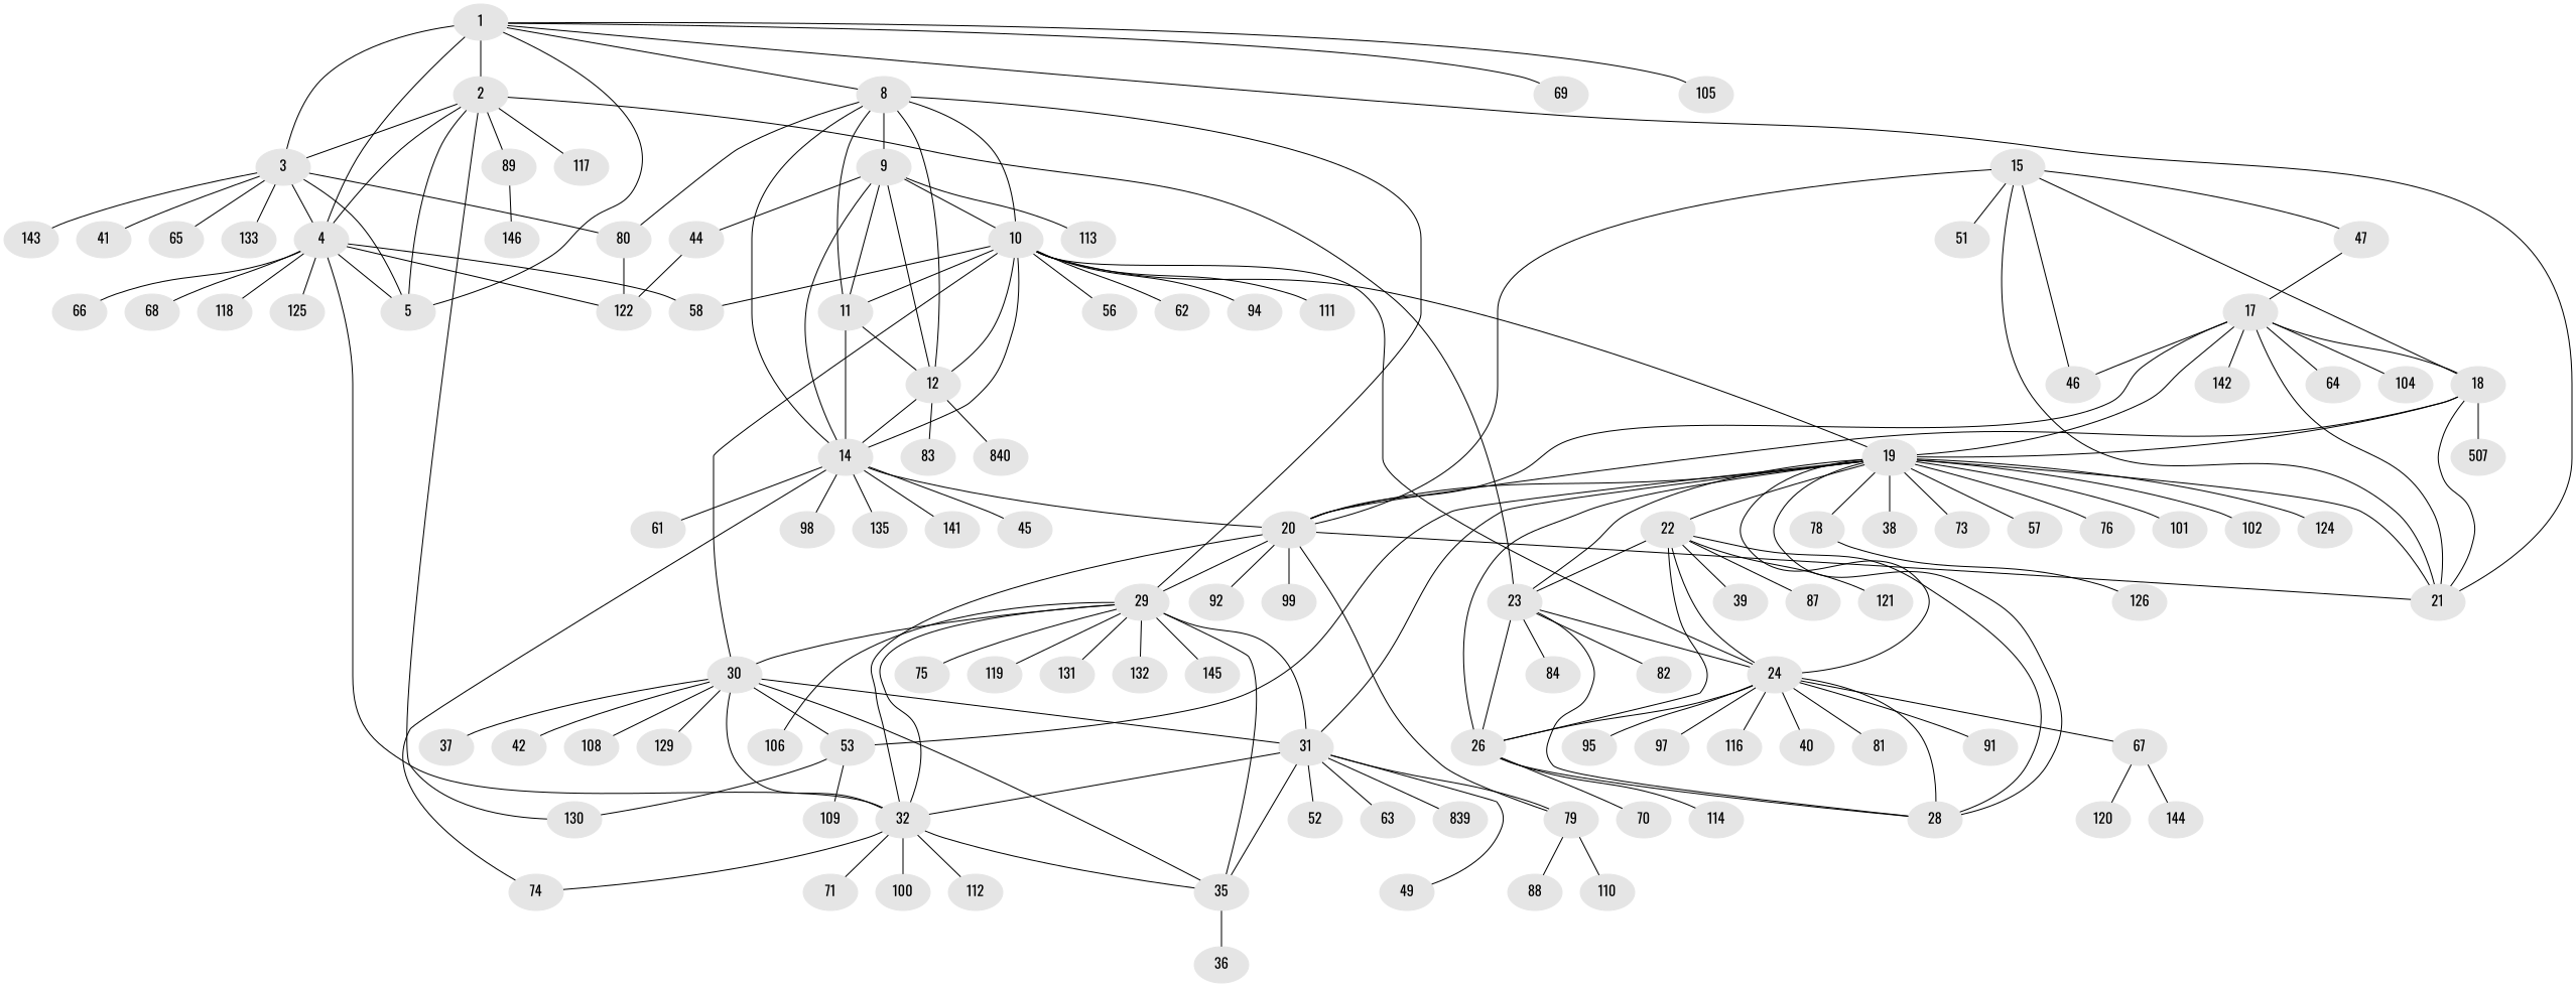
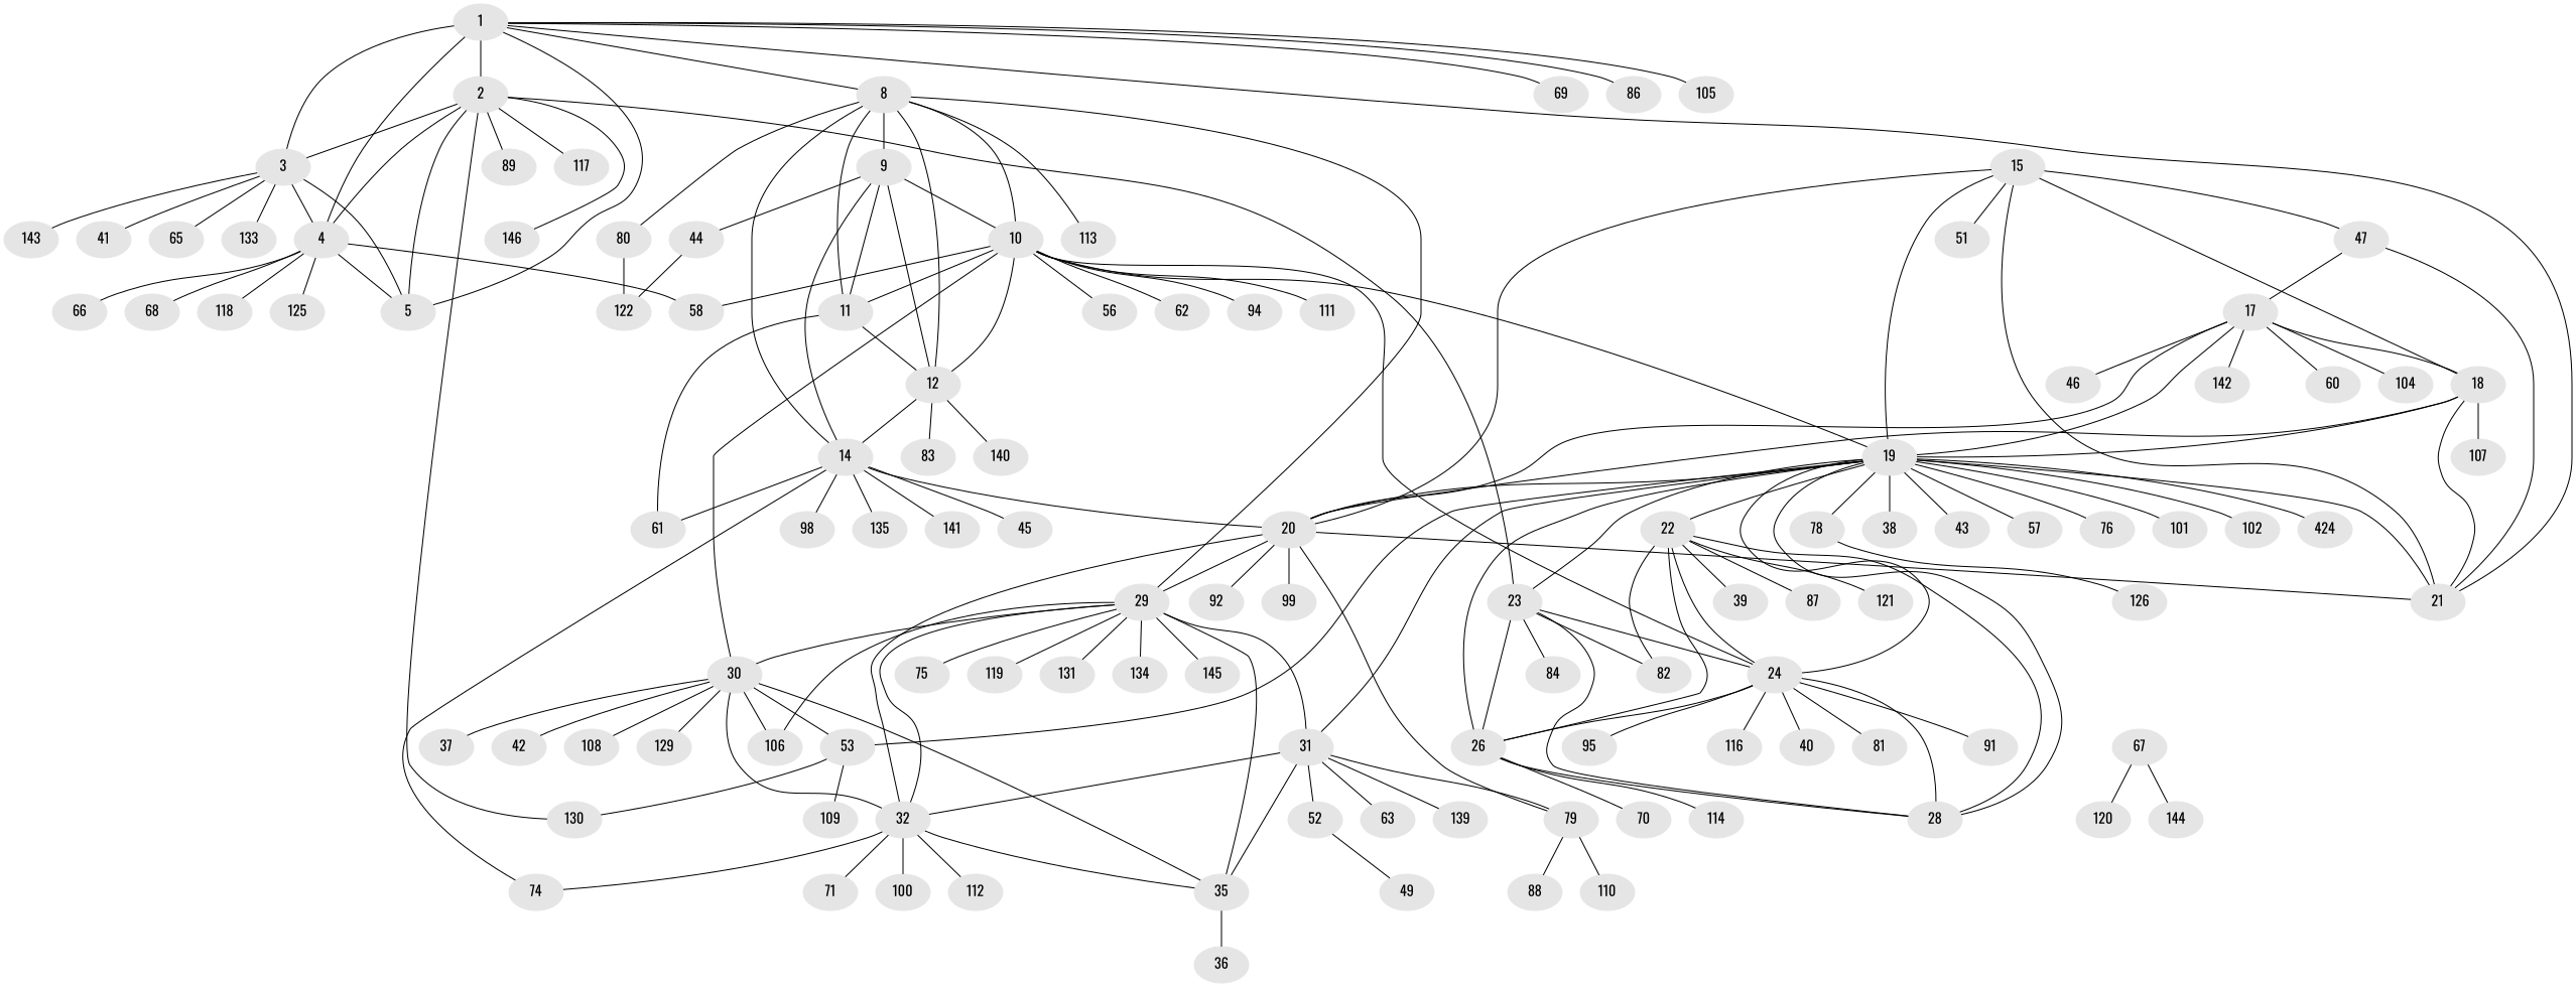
  graph {
    fontname=Oswald
    node [color=gray90 fontname=Oswald style=filled]
    edge [fontname=Oswald]
    1 [super="+6"]
    2 [super="+7"]
    3 [super="+59"]
    4 [super="+123"]
    5
    8 [super="+13"]
    21 [super="+138"]
    69
+   86
    105
    23 [super="+137"]
    89
    117
    130
    146
    41 [super="+55"]
    65
    80
    133
    143
    32 [super="+48"]
    58
    66
    68
    118
    122 [super="+136"]
    125
    9
    10 [super="+103"]
    11 [super="+90"]
    12 [super="+134"]
    14 [super="+73"]
    29 [super="+34"]
    113 [super="+128"]
    24 [super="+25"]
    26
    28
    82
    84
    74
    35
    71
    100
    112
    44
    19 [super="+27"]
    30 [super="+85"]
    56
    62
    94
    111
    83
-   140 [label=840]
+   140
    20 [super="+72"]
    45
    61
    98
    135
    141
    31 [super="+33"]
    75
    106
    119
    131
-   132
+   132 [label=134]
    145
    22 [super="+60"]
    38
-   43 [label=73]
+   43
    53 [super="+93"]
    57
    76
    78 [super="+115"]
    101
    102
-   124
+   124 [label=424]
    40
    67 [super="+77"]
    81
    91
    95
-   97
    116
    37
    42
    108
    129
    79
    92
    99
    15 [super="+16"]
    18 [super="+127"]
    47
    51
    17 [super="+50"]
    46
-   64
+   64 [label=60]
    104
    142
-   107 [label=507]
+   107
    39
    87
    121
    70
    114
    49
    52
    63
-   139 [label=839]
+   139
    109
    126
    88
    110
    120
    144
    36
    1 -- 2 [weight=4]
    1 -- 3 [weight=2]
    1 -- 4 [weight=2]
    1 -- 5 [weight=2]
    1 -- 8
    1 -- 21
    1 -- 69
+   1 -- 86
    1 -- 105
    2 -- 3 [weight=2]
    2 -- 4 [weight=2]
    2 -- 5 [weight=2]
    2 -- 23
    2 -- 89
    2 -- 117
    2 -- 130
-   89 -- 146
+   2 -- 146
    3 -- 4
    3 -- 5
    3 -- 41
    3 -- 65
-   3 -- 80
    3 -- 133
    3 -- 143
    4 -- 5
-   4 -- 32
    4 -- 58
    4 -- 66
    4 -- 68
    4 -- 118
-   4 -- 122
    4 -- 125
    8 -- 80
    8 -- 9 [weight=2]
    8 -- 10 [weight=2]
    8 -- 11 [weight=2]
    8 -- 12 [weight=2]
    8 -- 14 [weight=2]
    8 -- 29
-   9 -- 113
+   8 -- 113
    23 -- 24 [weight=2]
    23 -- 26
    23 -- 28
    23 -- 82
    23 -- 84
    80 -- 122
    32 -- 74
    32 -- 35
    32 -- 71
    32 -- 100
    32 -- 112
    9 -- 10
    9 -- 11
    9 -- 12
    9 -- 14
    9 -- 44
    10 -- 58
    10 -- 11
    10 -- 12
-   10 -- 14
    10 -- 24
    10 -- 19
    10 -- 30
    10 -- 56
    10 -- 62
    10 -- 94
    10 -- 111
    11 -- 12
-   11 -- 14
+   11 -- 61
    12 -- 14
    12 -- 83
    12 -- 140
    14 -- 74
    14 -- 20
    14 -- 45
    14 -- 61
    14 -- 98
    14 -- 135
    14 -- 141
    29 -- 32 [weight=2]
    29 -- 35 [weight=2]
    29 -- 30 [weight=2]
    29 -- 31 [weight=4]
    29 -- 75
    29 -- 106
    29 -- 119
    29 -- 131
    29 -- 132
    29 -- 145
    24 -- 26 [weight=2]
    24 -- 28 [weight=2]
    24 -- 40
-   24 -- 67
    24 -- 81
    24 -- 91
    24 -- 95
-   24 -- 97
    24 -- 116
    26 -- 28
    26 -- 70
    26 -- 114
    35 -- 36
    44 -- 122
    19 -- 21
    19 -- 23
    19 -- 24 [weight=2]
    19 -- 26
    19 -- 28
    19 -- 20
    19 -- 31
    19 -- 22
    19 -- 38
    19 -- 43
    19 -- 53
    19 -- 57
    19 -- 76
    19 -- 78
    19 -- 101
    19 -- 102
    19 -- 124
    30 -- 32
    30 -- 35
-   30 -- 31 [weight=2]
+   30 -- 106 [weight=2]
    30 -- 53
    30 -- 37
    30 -- 42
    30 -- 108
    30 -- 129
    20 -- 21
    20 -- 32
    20 -- 29
    20 -- 79
    20 -- 92
    20 -- 99
    31 -- 32 [weight=2]
    31 -- 35 [weight=2]
    31 -- 79
-   31 -- 49
+   52 -- 49
    31 -- 52
    31 -- 63
    31 -- 139
-   22 -- 23
+   22 -- 82
    22 -- 24 [weight=2]
    22 -- 26
    22 -- 28
    22 -- 39
    22 -- 87
    22 -- 121
    53 -- 130
    53 -- 109
    78 -- 126
    67 -- 120
    67 -- 144
    79 -- 88
    79 -- 110
    15 -- 21 [weight=2]
-   15 -- 46 [weight=2]
+   15 -- 19 [weight=2]
    15 -- 20 [weight=2]
    15 -- 18 [weight=2]
    15 -- 47
    15 -- 51
    18 -- 21
    18 -- 19
    18 -- 20
    18 -- 107
    47 -- 17 [weight=2]
-   17 -- 21
+   47 -- 21
    17 -- 19
    17 -- 20
    17 -- 18
    17 -- 46
    17 -- 64
    17 -- 104
    17 -- 142
  }
